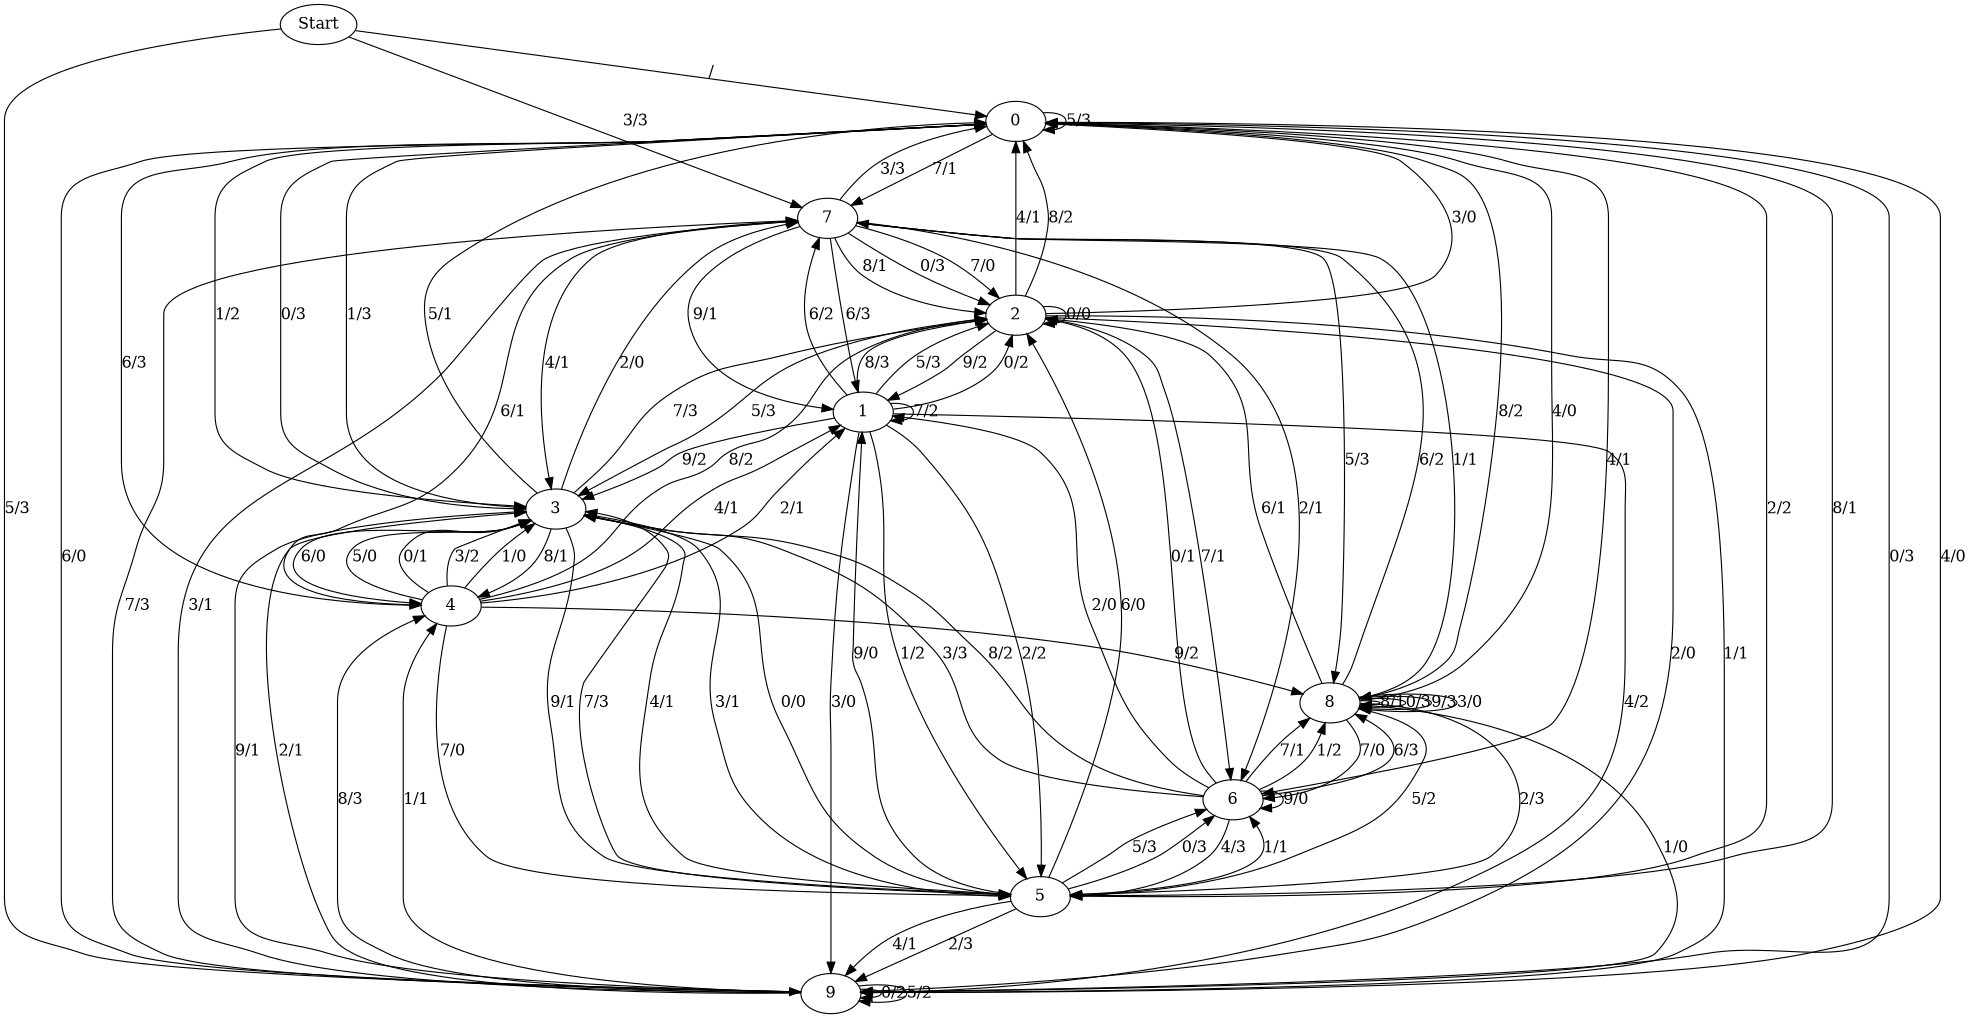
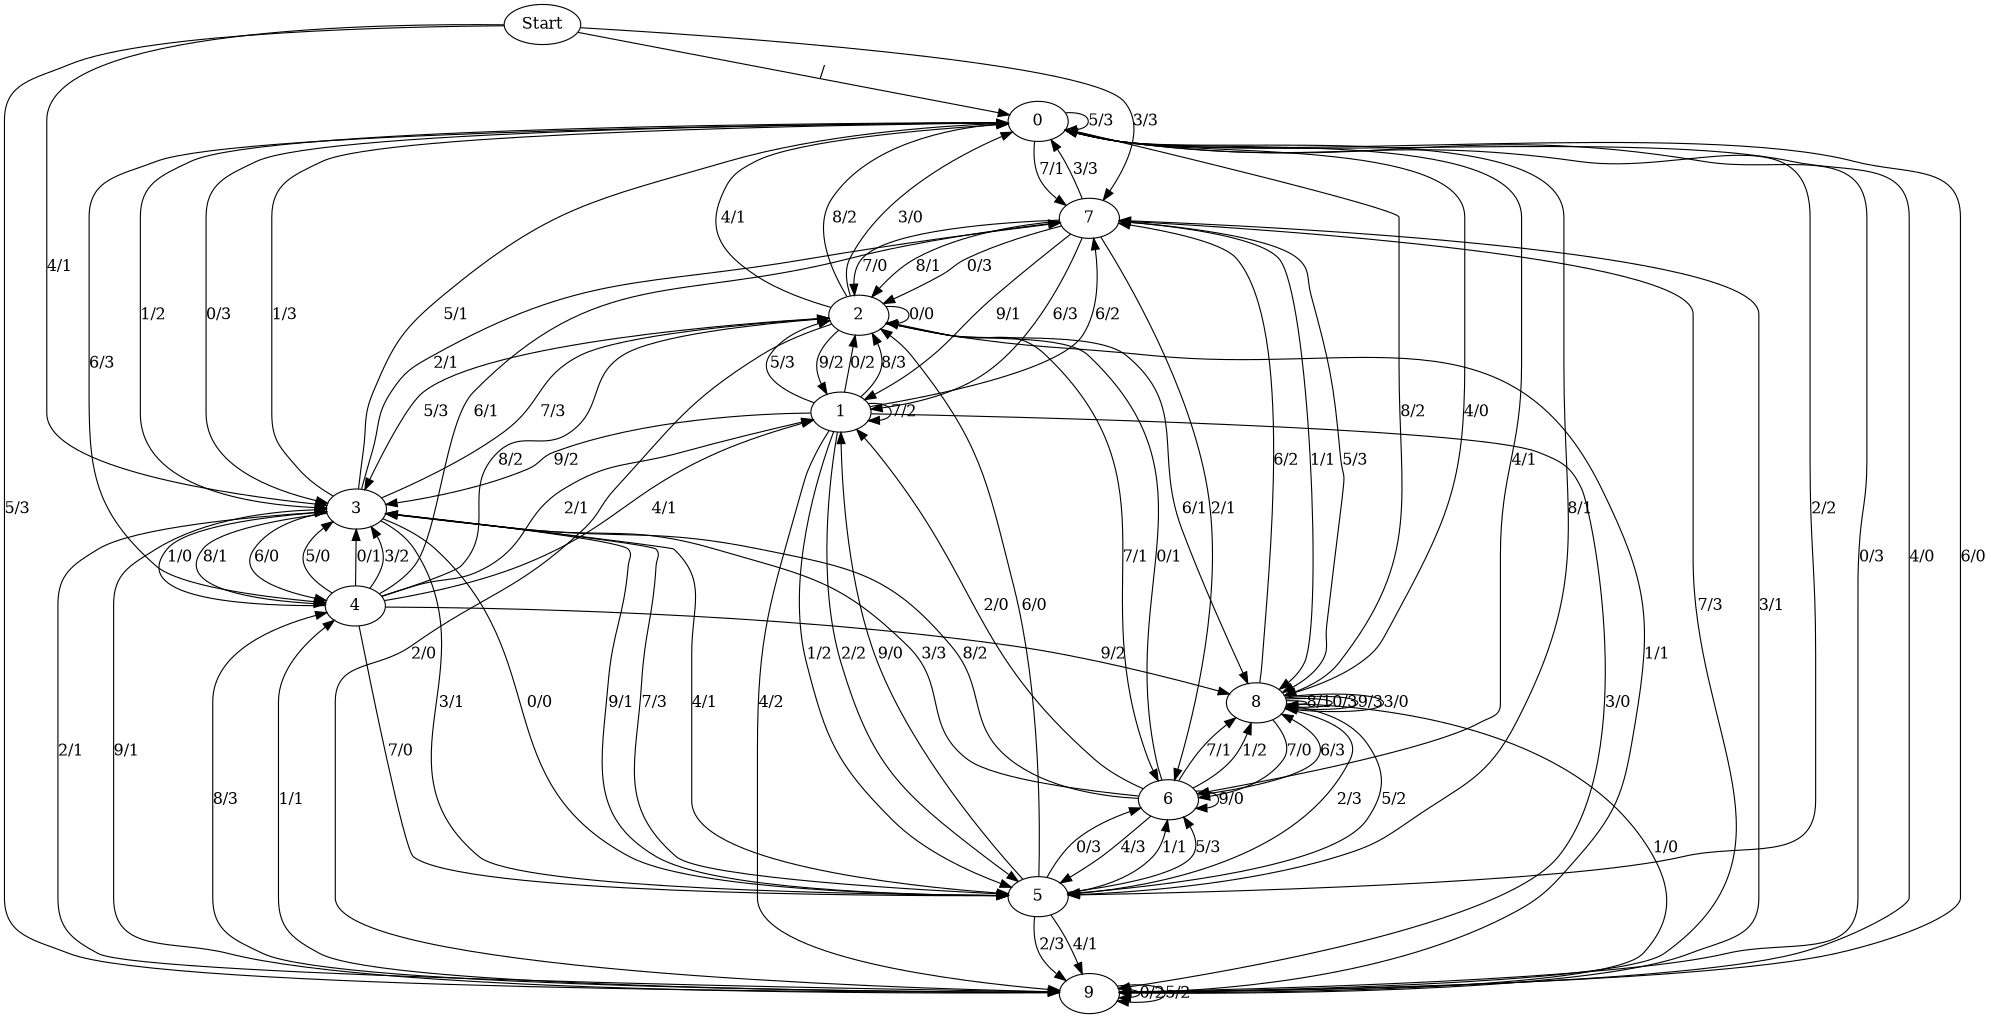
  digraph {
    Start
    0
    7
    9
    5
    8
    3
    4
    6
    1
    2
    Start -> 0 [label="/"]
    Start -> 7 [label="3/3"]
    Start -> 9 [label="5/3"]
    0 -> 0 [label="5/3"]
    0 -> 7 [label="7/1"]
    0 -> 9 [label="0/3"]
    0 -> 5 [label="2/2"]
    0 -> 8 [label="8/2"]
    0 -> 3 [label="1/2"]
    0 -> 3 [label="0/3"]
    0 -> 4 [label="6/3"]
    0 -> 6 [label="4/1"]
    7 -> 0 [label="3/3"]
    7 -> 8 [label="1/1"]
    7 -> 8 [label="5/3"]
-   7 -> 3 [label="4/1"]
+   Start -> 3 [label="4/1"]
    7 -> 6 [label="2/1"]
    7 -> 1 [label="6/3"]
    7 -> 1 [label="9/1"]
    7 -> 2 [label="8/1"]
    7 -> 2 [label="0/3"]
    7 -> 2 [label="7/0"]
    9 -> 0 [label="4/0"]
    9 -> 0 [label="6/0"]
    9 -> 7 [label="7/3"]
    9 -> 7 [label="3/1"]
    9 -> 9 [label="0/2"]
    9 -> 9 [label="5/2"]
    9 -> 3 [label="2/1"]
    9 -> 3 [label="9/1"]
    9 -> 4 [label="8/3"]
    9 -> 4 [label="1/1"]
    5 -> 0 [label="8/1"]
    5 -> 9 [label="2/3"]
    5 -> 9 [label="4/1"]
    5 -> 3 [label="7/3"]
    5 -> 6 [label="1/1"]
    5 -> 6 [label="5/3"]
    5 -> 6 [label="0/3"]
    5 -> 1 [label="9/0"]
    5 -> 2 [label="6/0"]
    8 -> 0 [label="4/0"]
    8 -> 7 [label="6/2"]
    8 -> 9 [label="1/0"]
    8 -> 5 [label="2/3"]
    8 -> 5 [label="5/2"]
    8 -> 8 [label="8/1"]
    8 -> 8 [label="0/3"]
    8 -> 8 [label="9/3"]
    8 -> 8 [label="3/0"]
    8 -> 6 [label="7/0"]
    3 -> 0 [label="1/3"]
    3 -> 0 [label="5/1"]
-   3 -> 7 [label="2/0"]
+   3 -> 7 [label="2/1"]
    3 -> 5 [label="4/1"]
    3 -> 5 [label="3/1"]
    3 -> 5 [label="9/1"]
    3 -> 5 [label="0/0"]
    3 -> 4 [label="8/1"]
    3 -> 4 [label="6/0"]
    3 -> 2 [label="7/3"]
    4 -> 7 [label="6/1"]
    4 -> 5 [label="7/0"]
    4 -> 8 [label="9/2"]
    4 -> 3 [label="5/0"]
    4 -> 3 [label="0/1"]
    4 -> 3 [label="3/2"]
    4 -> 3 [label="1/0"]
    4 -> 1 [label="4/1"]
    4 -> 1 [label="2/1"]
    4 -> 2 [label="8/2"]
    6 -> 5 [label="4/3"]
    6 -> 8 [label="6/3"]
    6 -> 8 [label="7/1"]
    6 -> 8 [label="1/2"]
    6 -> 3 [label="3/3"]
    6 -> 3 [label="8/2"]
    6 -> 6 [label="9/0"]
    6 -> 1 [label="2/0"]
    6 -> 2 [label="0/1"]
    1 -> 7 [label="6/2"]
    1 -> 9 [label="3/0"]
    1 -> 9 [label="4/2"]
    1 -> 5 [label="2/2"]
    1 -> 5 [label="1/2"]
    1 -> 3 [label="9/2"]
    1 -> 1 [label="7/2"]
    1 -> 2 [label="0/2"]
    1 -> 2 [label="8/3"]
    1 -> 2 [label="5/3"]
    2 -> 0 [label="3/0"]
    2 -> 0 [label="4/1"]
    2 -> 0 [label="8/2"]
    2 -> 9 [label="2/0"]
    2 -> 9 [label="1/1"]
-   8 -> 2 [label="6/1"]
+   2 -> 8 [label="6/1"]
    2 -> 3 [label="5/3"]
    2 -> 6 [label="7/1"]
    2 -> 1 [label="9/2"]
    2 -> 2 [label="0/0"]
  }
